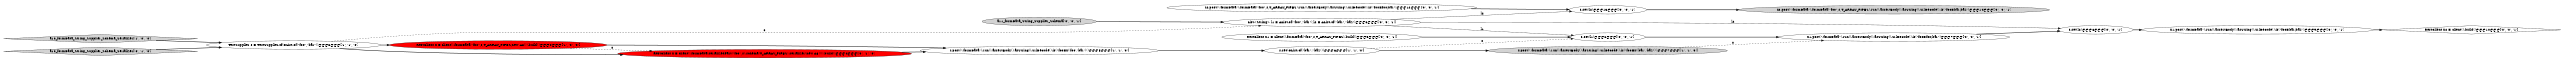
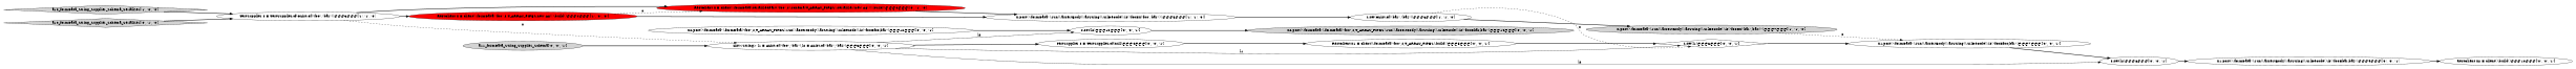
  digraph {
    rankdir=LR
    node [fillcolor=white shape=ellipse style=filled]
    edge [style=bold]
    n1 [label="x2.post(\"/formData\").formData(\"foo\",s,T_ARRAY_PIPES).run().assertBody().asString().urlDecode().is(\"foo=foo|bar\")@@@12@@@['0', '0', '1']"]
    n2 [label="s.set(l2)@@@13@@@['0', '0', '1']"]
    n3 [fillcolor=lightgray label="x2.post(\"/formData\").formData(\"foo\",s,T_ARRAY_PIPES).run().assertBody().asString().urlDecode().is(\"foo=bar|baz\")@@@14@@@['0', '0', '1']"]
    n4 [label="List<String> l1 = AList.of(\"foo\",\"bar\"),l2 = AList.of(\"bar\",\"baz\")@@@3@@@['0', '0', '1']"]
    n5 [label="s.set(l2)@@@8@@@['0', '0', '1']"]
-   n7 [label="s.set(l1)@@@6@@@['0', '0', '1']"]
+   n6 [label="TestSupplier s = TestSupplier.of(null)@@@4@@@['0', '0', '1']"]
+   n7 [label="s.set(l1)@@@6@@@['0', '0', '1']" shape=diamond]
    n8 [label="x1.post(\"/formData\").run().assertBody().asString().urlDecode().is(\"foo=bar|baz\")@@@9@@@['0', '0', '1']"]
    n9 [label="RestClient x1 = client().formData(\"foo\",s,T_ARRAY_PIPES).build()@@@5@@@['0', '0', '1']"]
    n10 [label="x1.post(\"/formData\").run().assertBody().asString().urlDecode().is(\"foo=foo|bar\")@@@7@@@['0', '0', '1']"]
-   n11 [label="RestClient x2 = client().build()@@@10@@@['0', '0', '1']" shape=diamond]
+   n11 [label="RestClient x2 = client().build()@@@10@@@['0', '0', '1']"]
    n12 [fillcolor=lightgray label="x.post(\"/formData\").run().assertBody().asString().urlDecode().is(\"foo=x('bar','baz'(\")@@@7@@@['1', '1', '0']"]
    n13 [label="s.set(OList.of(\"bar\",\"baz\"))@@@6@@@['1', '1', '0']"]
    n14 [label="x.post(\"/formData\").run().assertBody().asString().urlDecode().is(\"foo=x('foo','bar'(\")@@@5@@@['1', '1', '0']"]
    n15 [fillcolor=lightgray label="a10_formData_String_Supplier_Schema_Serializer['1', '0', '0']" shape=diamond]
    n16 [label="TestSupplier s = TestSupplier.of(OList.of(\"foo\",\"bar\"))@@@3@@@['1', '1', '0']"]
    n17 [fillcolor=red label="RestClient x = client().formData(serializedPart(\"foo\",s).schema(T_ARRAY_PIPES).serializer(new A8())).build()@@@4@@@['0', '1', '0']"]
    n18 [fillcolor=red label="RestClient x = client().formData(\"foo\",s,T_ARRAY_PIPES,new A8()).build()@@@4@@@['1', '0', '0']"]
    n19 [fillcolor=lightgray label="a11_formData_String_Supplier_Schema['0', '0', '1']"]
    n20 [fillcolor=lightgray label="a10_formData_String_Supplier_Schema_Serializer['0', '1', '0']" shape=diamond]
    n1 -> n2
    n2 -> n3
    n4 -> n2 [label=l2 style=solid]
    n4 -> n5 [label=l2 style=solid]
+   n4 -> n6
    n4 -> n7 [label=l1 style=solid]
    n5 -> n8
+   n6 -> n9
    n7 -> n10
    n8 -> n11
    n9 -> n7
    n10 -> n5
    n12 -> n10 [label=0 style=dashed]
    n13 -> n7 [label=0 style=dashed]
    n13 -> n12
    n14 -> n13
    n15 -> n16
    n16 -> n4 [label=0 style=dashed]
    n16 -> n17
    n16 -> n18
    n17 -> n14
    n18 -> n14
    n18 -> n17 [label=0 style=dashed]
    n19 -> n4
    n20 -> n16
  }
